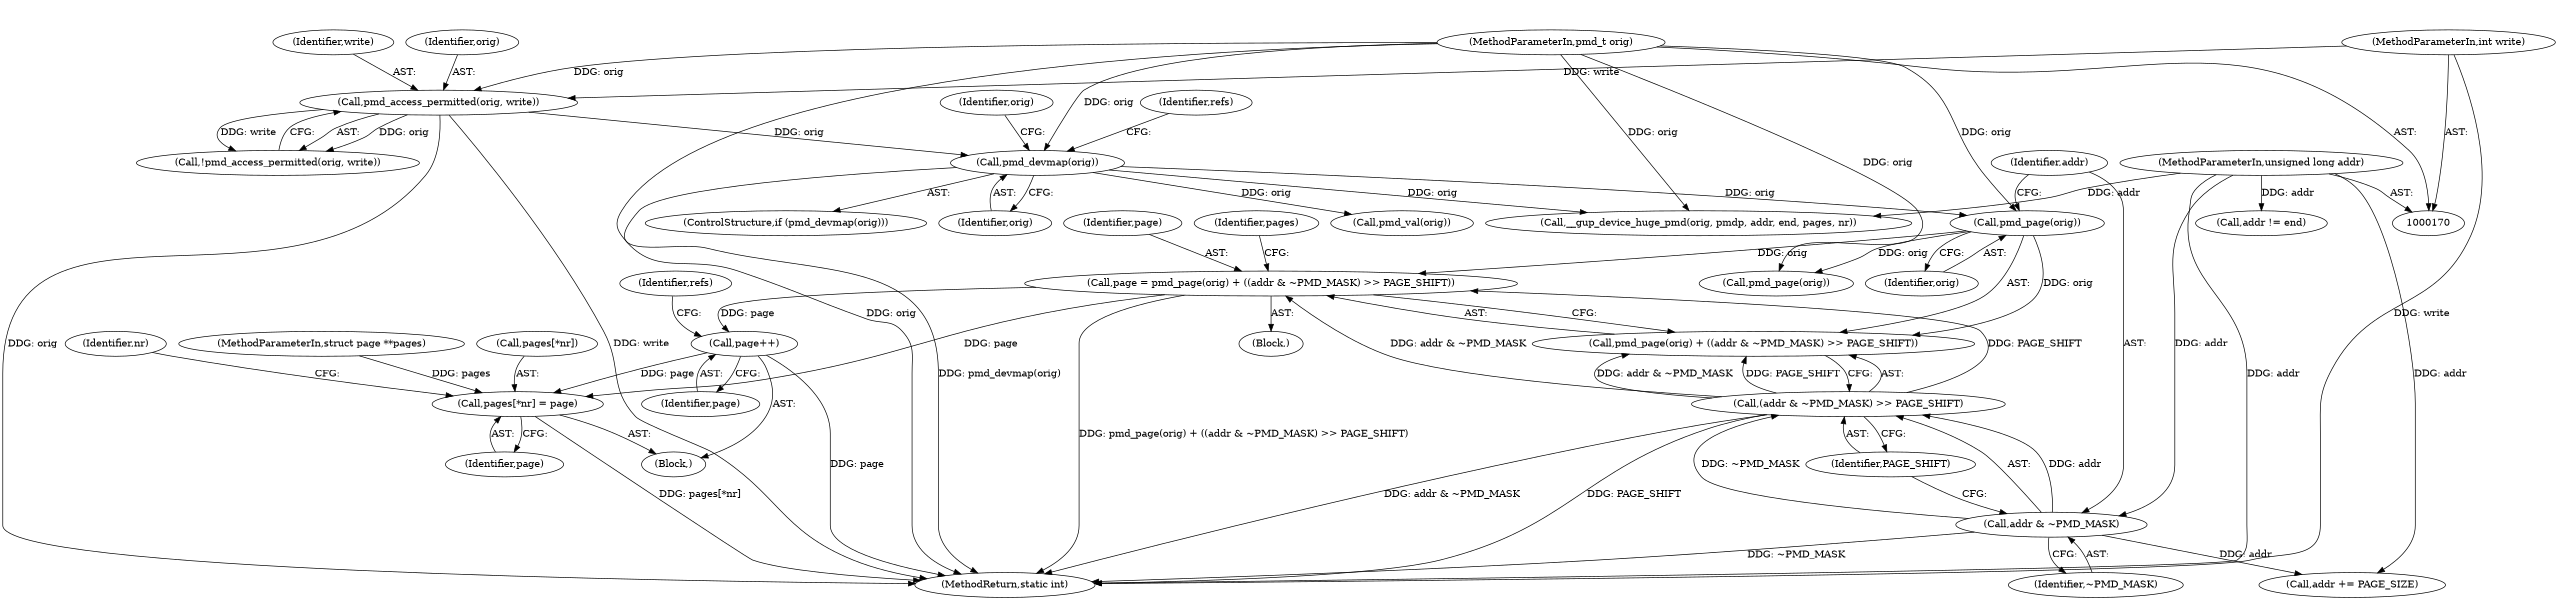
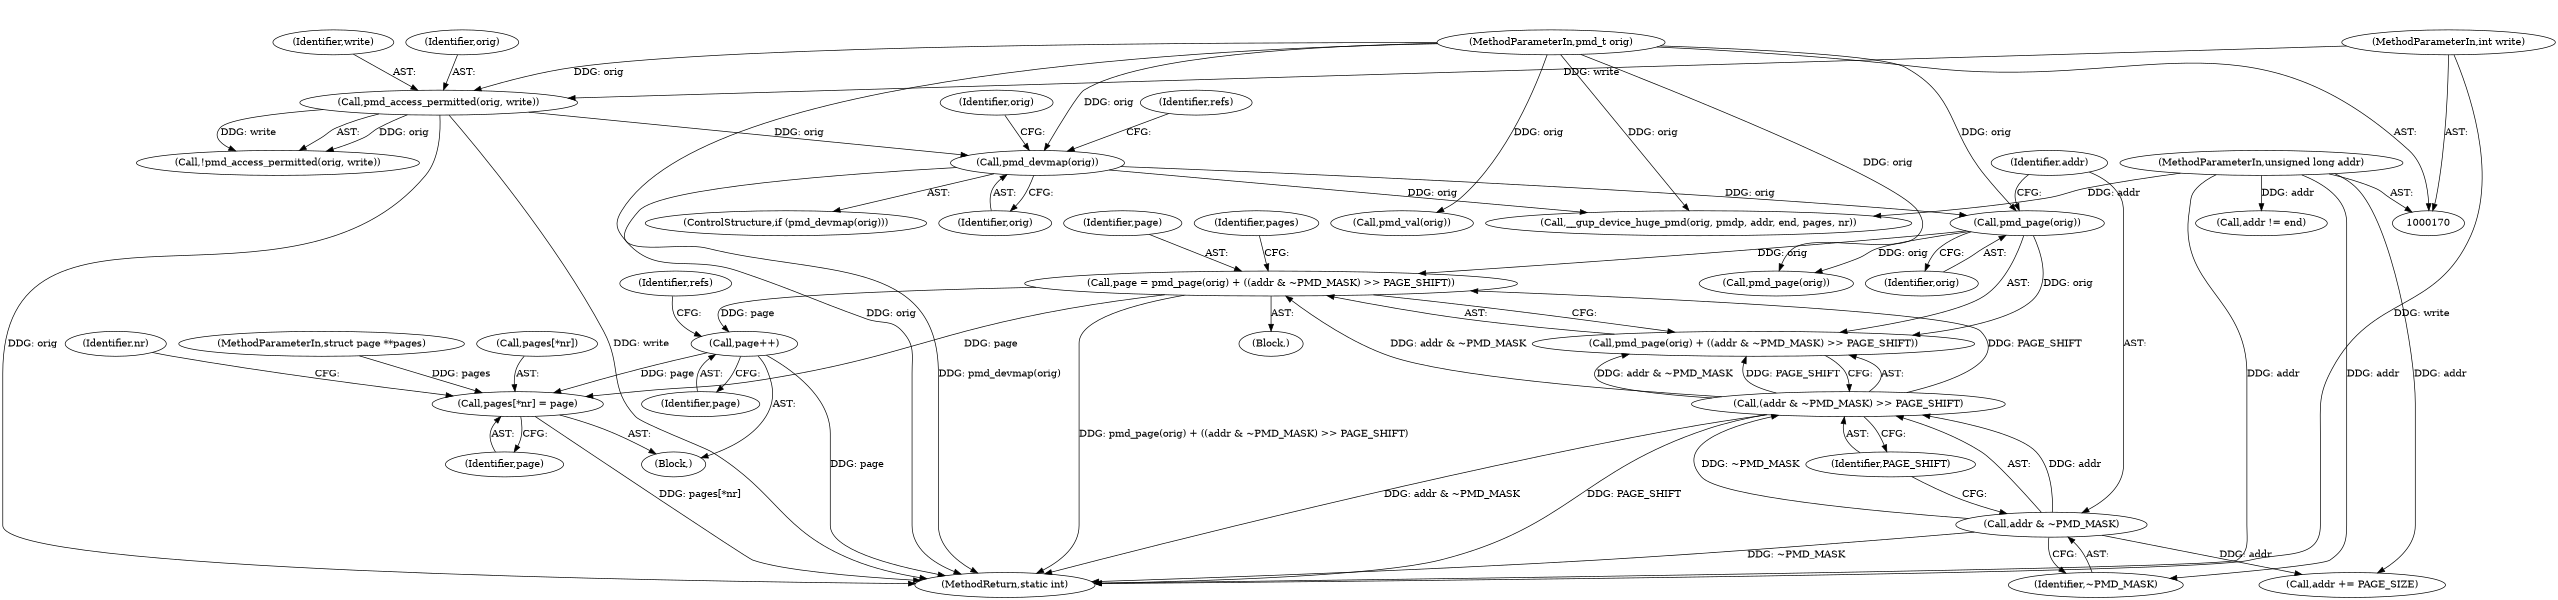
  digraph {
    n1 [label="(Call,page = pmd_page(orig) + ((addr & ~PMD_MASK) >> PAGE_SHIFT))"]
    n2 [label="(Call,pages[*nr] = page)"]
    n3 [label="(Call,page++)"]
    n4 [label="(MethodReturn,static int)"]
    n5 [label="(Call,pmd_page(orig) + ((addr & ~PMD_MASK) >> PAGE_SHIFT))"]
    n6 [label="(Block,)"]
    n7 [label="(Identifier,page)"]
    n8 [label="(Block,)"]
    n9 [label="(Identifier,page)"]
    n10 [label="(Call,(addr & ~PMD_MASK) >> PAGE_SHIFT)"]
    n11 [label="(Call,pmd_page(orig))"]
    n12 [label="(Call,pmd_page(orig))"]
    n13 [label="(Identifier,orig)"]
    n14 [label="(Call,pmd_devmap(orig))"]
    n15 [label="(Identifier,orig)"]
    n16 [label="(ControlStructure,if (pmd_devmap(orig)))"]
    n17 [label="(Call,__gup_device_huge_pmd(orig, pmdp, addr, end, pages, nr))"]
    n18 [label="(Call,pmd_access_permitted(orig, write))"]
    n19 [label="(Call,!pmd_access_permitted(orig, write))"]
    n20 [label="(Identifier,write)"]
    n21 [label="(MethodParameterIn,pmd_t orig)"]
    n22 [label="(Call,pmd_val(orig))"]
    n23 [label=1000170]
    n24 [label="(MethodParameterIn,int write)"]
    n25 [label="(Identifier,PAGE_SHIFT)"]
    n26 [label="(Call,addr & ~PMD_MASK)"]
    n27 [label="(Call,addr += PAGE_SIZE)"]
    n28 [label="(Identifier,~PMD_MASK)"]
    n29 [label="(MethodParameterIn,unsigned long addr)"]
    n30 [label="(Call,addr != end)"]
    n31 [label="(Identifier,nr)"]
    n32 [label="(Identifier,refs)"]
    n33 [label="(Identifier,orig)"]
    n34 [label="(Identifier,pages)"]
    n35 [label="(MethodParameterIn,struct page **pages)"]
    n36 [label="(Identifier,addr)"]
    n37 [label="(Identifier,orig)"]
    n38 [label="(Call,pages[*nr])"]
    n39 [label="(Identifier,refs)"]
    n40 [label="(Identifier,page)"]
    n1 -> n2 [label="DDG: page"]
    n1 -> n3 [label="DDG: page"]
    n1 -> n4 [label="DDG: pmd_page(orig) + ((addr & ~PMD_MASK) >> PAGE_SHIFT)"]
    n1 -> n5 [label="CFG: "]
    n1 -> n6 [label="AST: "]
    n2 -> n4 [label="DDG: pages[*nr]"]
    n2 -> n7 [label="CFG: "]
    n2 -> n8 [label="AST: "]
    n3 -> n2 [label="DDG: page"]
    n3 -> n4 [label="DDG: page"]
    n3 -> n8 [label="AST: "]
    n3 -> n9 [label="CFG: "]
    n5 -> n1 [label="AST: "]
    n5 -> n10 [label="CFG: "]
    n7 -> n2 [label="AST: "]
    n9 -> n3 [label="AST: "]
    n10 -> n1 [label="DDG: addr & ~PMD_MASK"]
    n10 -> n1 [label="DDG: PAGE_SHIFT"]
    n10 -> n4 [label="DDG: PAGE_SHIFT"]
    n10 -> n4 [label="DDG: addr & ~PMD_MASK"]
    n10 -> n5 [label="AST: "]
    n10 -> n5 [label="DDG: addr & ~PMD_MASK"]
    n10 -> n5 [label="DDG: PAGE_SHIFT"]
    n10 -> n25 [label="CFG: "]
    n11 -> n1 [label="DDG: orig"]
    n11 -> n5 [label="AST: "]
    n11 -> n5 [label="DDG: orig"]
    n11 -> n12 [label="DDG: orig"]
    n11 -> n13 [label="CFG: "]
    n13 -> n11 [label="AST: "]
    n14 -> n4 [label="DDG: pmd_devmap(orig)"]
    n14 -> n11 [label="DDG: orig"]
    n14 -> n15 [label="CFG: "]
    n14 -> n16 [label="AST: "]
    n14 -> n17 [label="DDG: orig"]
    n15 -> n14 [label="AST: "]
    n18 -> n4 [label="DDG: orig"]
    n18 -> n4 [label="DDG: write"]
    n18 -> n14 [label="DDG: orig"]
    n18 -> n19 [label="AST: "]
    n18 -> n19 [label="DDG: orig"]
    n18 -> n19 [label="DDG: write"]
-   n19 -> n18 [label="CFG: "]
    n20 -> n18 [label="AST: "]
    n21 -> n4 [label="DDG: orig"]
    n21 -> n11 [label="DDG: orig"]
    n21 -> n12 [label="DDG: orig"]
    n21 -> n14 [label="DDG: orig"]
    n21 -> n17 [label="DDG: orig"]
    n21 -> n18 [label="DDG: orig"]
-   n14 -> n22 [label="DDG: orig"]
+   n21 -> n22 [label="DDG: orig"]
    n21 -> n23 [label="AST: "]
    n24 -> n4 [label="DDG: write"]
    n24 -> n18 [label="DDG: write"]
    n24 -> n23 [label="AST: "]
    n25 -> n10 [label="AST: "]
    n25 -> n26 [label="CFG: "]
    n26 -> n4 [label="DDG: ~PMD_MASK"]
    n26 -> n10 [label="AST: "]
    n26 -> n10 [label="DDG: addr"]
    n26 -> n10 [label="DDG: ~PMD_MASK"]
    n26 -> n27 [label="DDG: addr"]
    n26 -> n28 [label="CFG: "]
    n28 -> n26 [label="AST: "]
    n29 -> n4 [label="DDG: addr"]
    n29 -> n17 [label="DDG: addr"]
    n29 -> n23 [label="AST: "]
-   n29 -> n26 [label="DDG: addr"]
+   n29 -> n28 [label="DDG: addr"]
    n29 -> n27 [label="DDG: addr"]
    n29 -> n30 [label="DDG: addr"]
    n31 -> n2 [label="CFG: "]
    n32 -> n3 [label="CFG: "]
    n33 -> n14 [label="CFG: "]
    n34 -> n1 [label="CFG: "]
    n35 -> n2 [label="DDG: pages"]
    n36 -> n11 [label="CFG: "]
    n36 -> n26 [label="AST: "]
    n37 -> n18 [label="AST: "]
    n38 -> n2 [label="AST: "]
    n39 -> n14 [label="CFG: "]
    n40 -> n1 [label="AST: "]
  }
